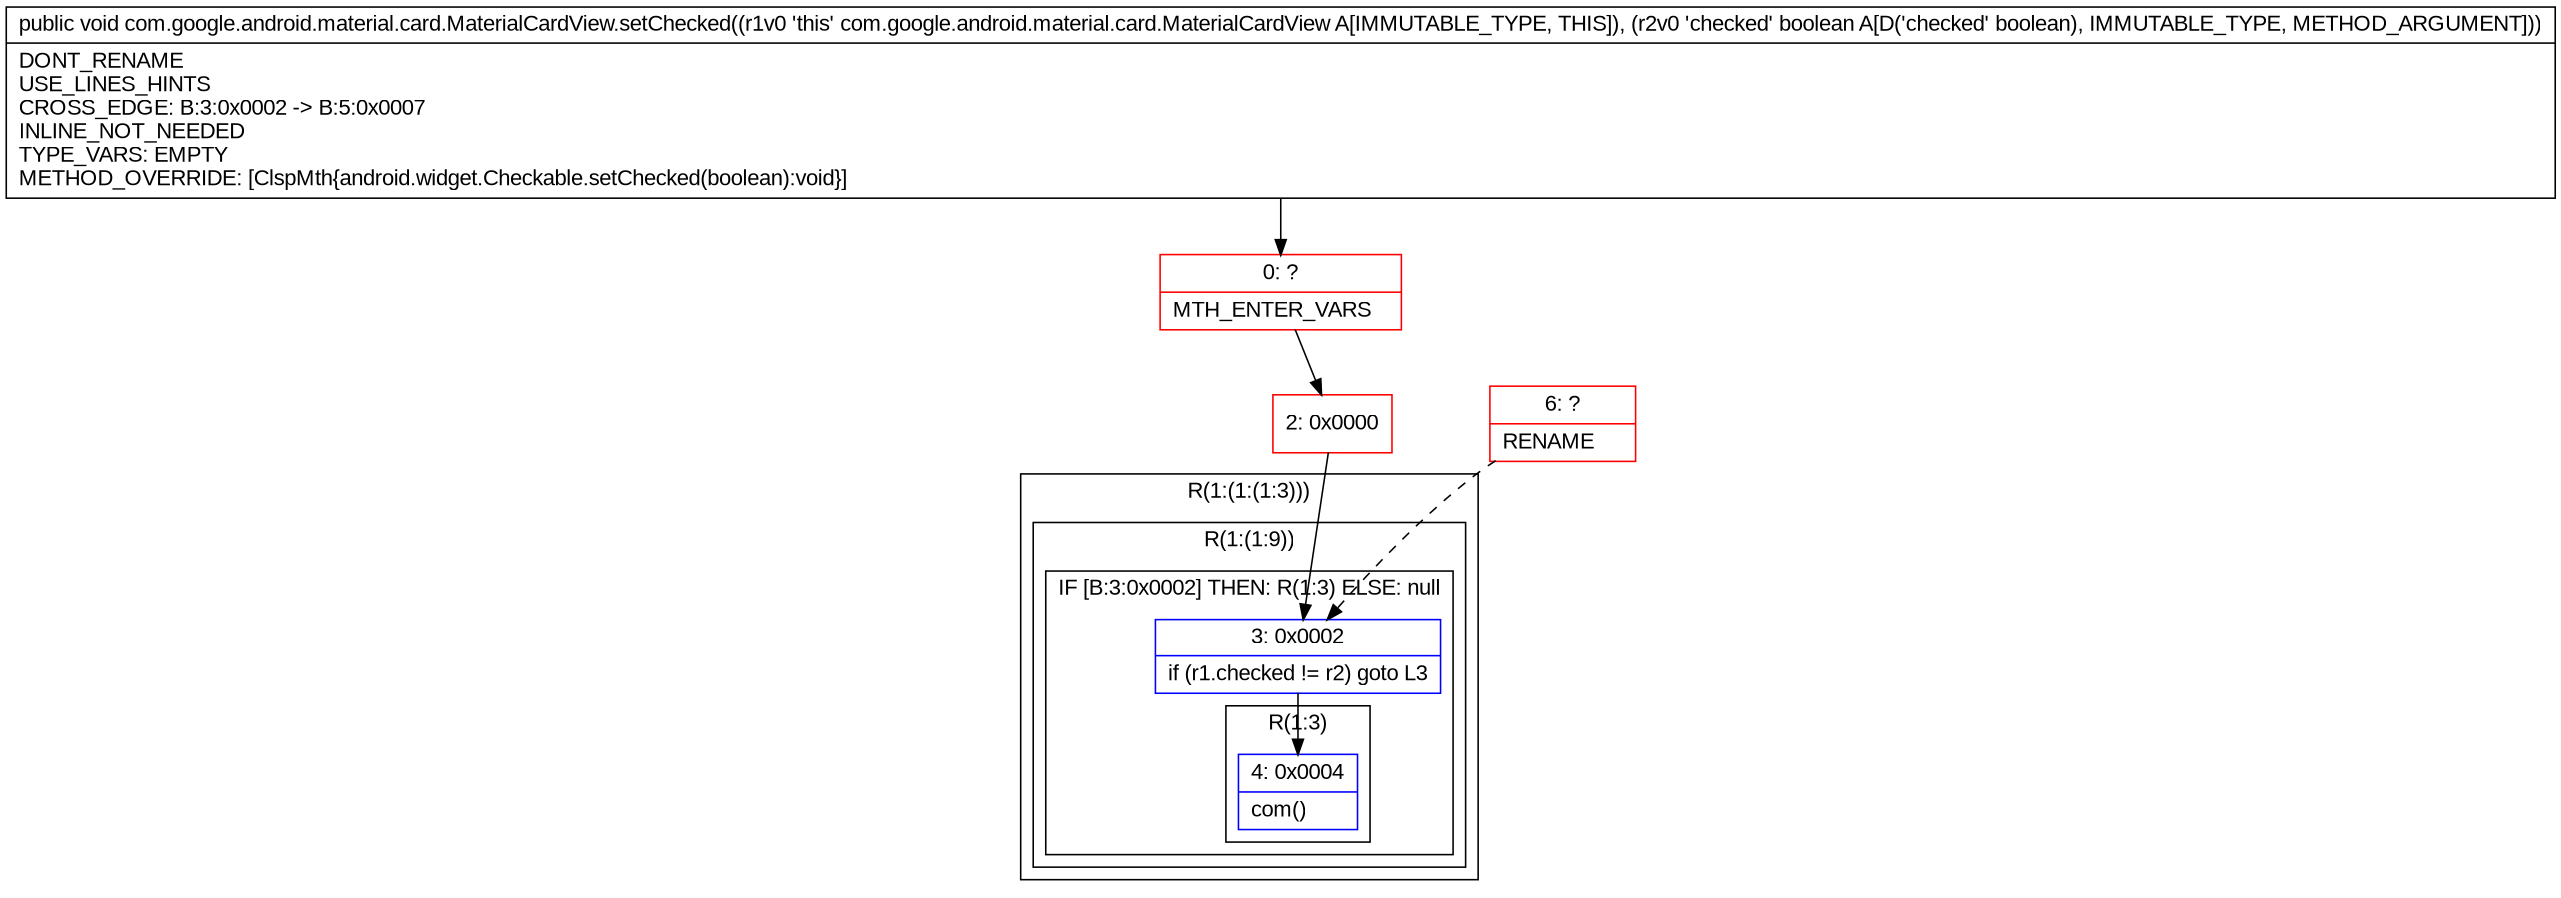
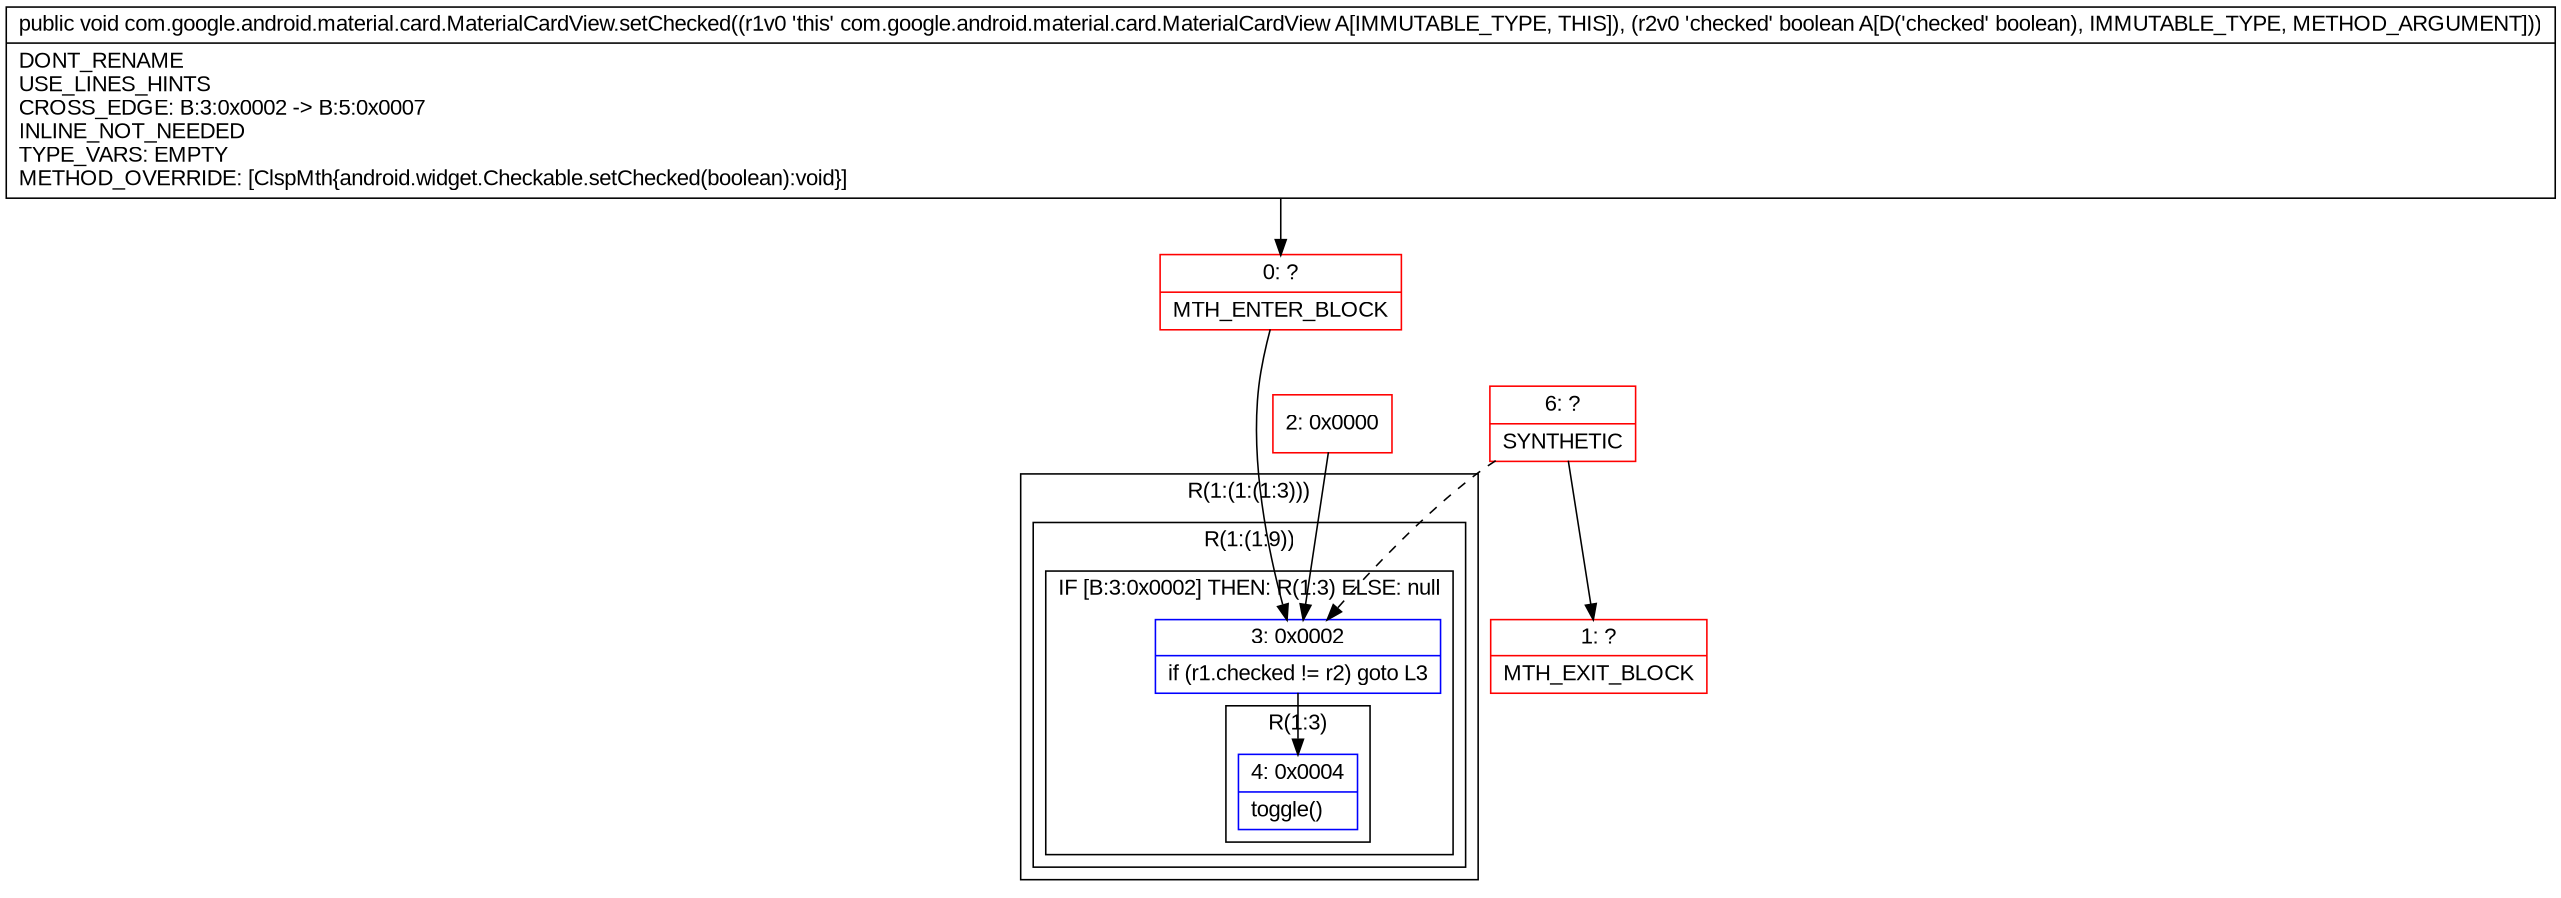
  digraph {
    fontname="Liberation Sans"
    node [color=red fontname="Liberation Sans" shape=record]
    edge [fontname="Liberation Sans"]
-   n1 [color=blue label="{4\:\ 0x0004|com()\l}"]
+   n1 [color=blue label="{4\:\ 0x0004|toggle()\l}"]
    n2 [color=blue label="{3\:\ 0x0002|if (r1.checked != r2) goto L3\l}"]
-   n3 [label="{6\:\ ?|RENAME\l}"]
-   n5 [label="{0\:\ ?|MTH_ENTER_VARS\l}"]
+   n3 [label="{6\:\ ?|SYNTHETIC\l}"]
+   n4 [label="{1\:\ ?|MTH_EXIT_BLOCK\l}"]
+   n5 [label="{0\:\ ?|MTH_ENTER_BLOCK\l}"]
    n6 [label="{2\:\ 0x0000}"]
    n7 [label="{public void com.google.android.material.card.MaterialCardView.setChecked((r1v0 'this' com.google.android.material.card.MaterialCardView A[IMMUTABLE_TYPE, THIS]), (r2v0 'checked' boolean A[D('checked' boolean), IMMUTABLE_TYPE, METHOD_ARGUMENT]))  | DONT_RENAME\lUSE_LINES_HINTS\lCROSS_EDGE: B:3:0x0002 \-\> B:5:0x0007\lINLINE_NOT_NEEDED\lTYPE_VARS: EMPTY\lMETHOD_OVERRIDE: [ClspMth\{android.widget.Checkable.setChecked(boolean):void\}]\l}" color=""]
    subgraph cluster_1 {
      label="R(1:(1:(1:3)))"
      subgraph cluster_2 {
        label="R(1:(1:9))"
        subgraph cluster_3 {
          label="IF [B:3:0x0002] THEN: R(1:3) ELSE: null"
          n2
          subgraph cluster_4 {
            label="R(1:3)"
            n1
          }
        }
      }
    }
    n2 -> n1
    n3 -> n2 [style=dashed]
-   n5 -> n6
+   n3 -> n4
+   n5 -> n2
    n6 -> n2
    n7 -> n5
  }
